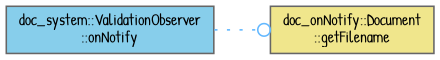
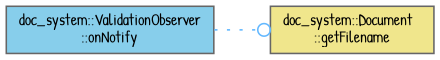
  digraph {
    rankdir=LR
    fontname="Patrick Hand"
    node [fontname="Patrick Hand" fontsize=10 shape=box style=filled]
    n1 [color=gray40 fillcolor=skyblue fontcolor=black height=0.2 label="doc_system::ValidationObserver\l::onNotify" width=0.4]
-   n2 [color=grey40 fillcolor=khaki height=0.2 label="doc_onNotify::Document\l::getFilename" width=0.4]
+   n2 [color=grey40 fillcolor=khaki height=0.2 label="doc_system::Document\l::getFilename" width=0.4]
    n1 -> n2 [color=steelblue1 fontname="Patrick Hand" fontsize=10 labelfontname=Helvetica labelfontsize=10 style=dotted arrowhead=odot]
  }
